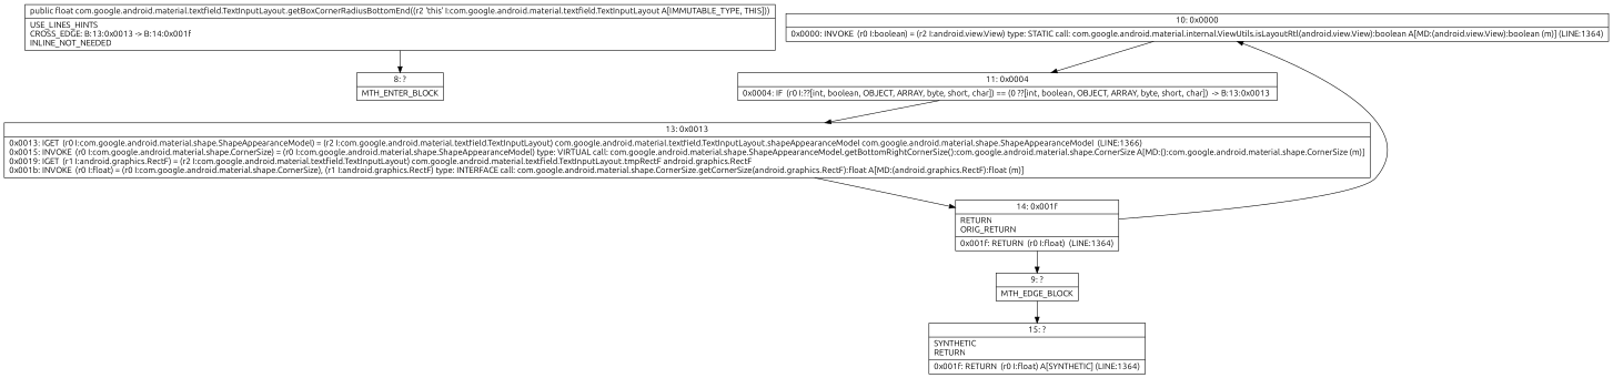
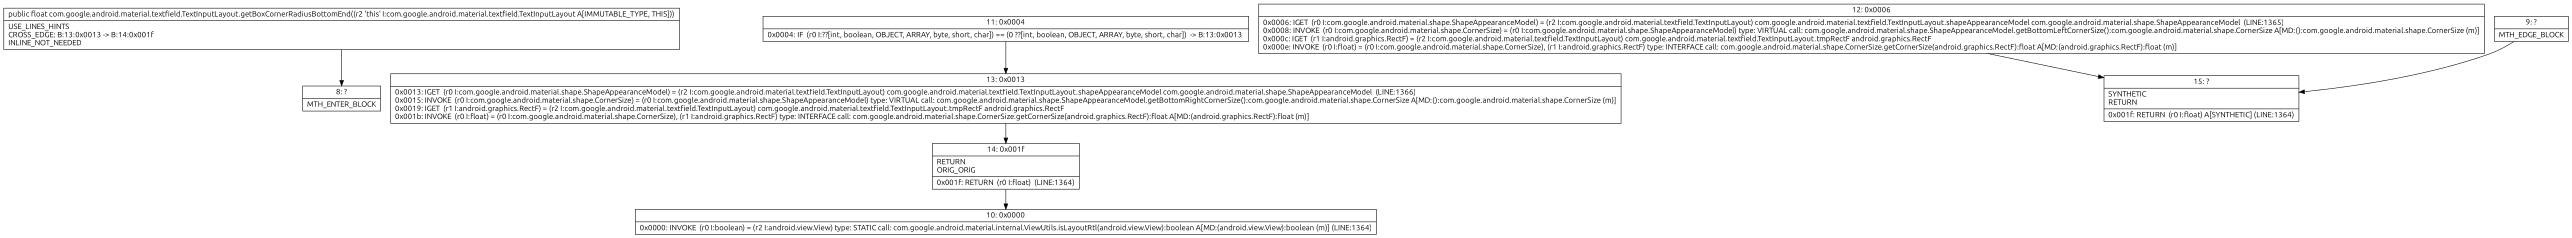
  digraph {
    fontname=Ubuntu
    node [fontname=Ubuntu shape=record]
    edge [fontname=Ubuntu]
    n1 [label="{8\:\ ?|MTH_ENTER_BLOCK\l}"]
    n2 [label="{10\:\ 0x0000|0x0000: INVOKE  (r0 I:boolean) = (r2 I:android.view.View) type: STATIC call: com.google.android.material.internal.ViewUtils.isLayoutRtl(android.view.View):boolean A[MD:(android.view.View):boolean (m)] (LINE:1364)\l}"]
    n3 [label="{11\:\ 0x0004|0x0004: IF  (r0 I:??[int, boolean, OBJECT, ARRAY, byte, short, char]) == (0 ??[int, boolean, OBJECT, ARRAY, byte, short, char])  \-\> B:13:0x0013 \l}"]
    n4 [label="{13\:\ 0x0013|0x0013: IGET  (r0 I:com.google.android.material.shape.ShapeAppearanceModel) = (r2 I:com.google.android.material.textfield.TextInputLayout) com.google.android.material.textfield.TextInputLayout.shapeAppearanceModel com.google.android.material.shape.ShapeAppearanceModel  (LINE:1366)\l0x0015: INVOKE  (r0 I:com.google.android.material.shape.CornerSize) = (r0 I:com.google.android.material.shape.ShapeAppearanceModel) type: VIRTUAL call: com.google.android.material.shape.ShapeAppearanceModel.getBottomRightCornerSize():com.google.android.material.shape.CornerSize A[MD:():com.google.android.material.shape.CornerSize (m)]\l0x0019: IGET  (r1 I:android.graphics.RectF) = (r2 I:com.google.android.material.textfield.TextInputLayout) com.google.android.material.textfield.TextInputLayout.tmpRectF android.graphics.RectF \l0x001b: INVOKE  (r0 I:float) = (r0 I:com.google.android.material.shape.CornerSize), (r1 I:android.graphics.RectF) type: INTERFACE call: com.google.android.material.shape.CornerSize.getCornerSize(android.graphics.RectF):float A[MD:(android.graphics.RectF):float (m)]\l}"]
+   n5 [label="{12\:\ 0x0006|0x0006: IGET  (r0 I:com.google.android.material.shape.ShapeAppearanceModel) = (r2 I:com.google.android.material.textfield.TextInputLayout) com.google.android.material.textfield.TextInputLayout.shapeAppearanceModel com.google.android.material.shape.ShapeAppearanceModel  (LINE:1365)\l0x0008: INVOKE  (r0 I:com.google.android.material.shape.CornerSize) = (r0 I:com.google.android.material.shape.ShapeAppearanceModel) type: VIRTUAL call: com.google.android.material.shape.ShapeAppearanceModel.getBottomLeftCornerSize():com.google.android.material.shape.CornerSize A[MD:():com.google.android.material.shape.CornerSize (m)]\l0x000c: IGET  (r1 I:android.graphics.RectF) = (r2 I:com.google.android.material.textfield.TextInputLayout) com.google.android.material.textfield.TextInputLayout.tmpRectF android.graphics.RectF \l0x000e: INVOKE  (r0 I:float) = (r0 I:com.google.android.material.shape.CornerSize), (r1 I:android.graphics.RectF) type: INTERFACE call: com.google.android.material.shape.CornerSize.getCornerSize(android.graphics.RectF):float A[MD:(android.graphics.RectF):float (m)]\l}"]
    n6 [label="{15\:\ ?|SYNTHETIC\lRETURN\l|0x001f: RETURN  (r0 I:float) A[SYNTHETIC] (LINE:1364)\l}"]
-   n7 [label="{14\:\ 0x001f|RETURN\lORIG_RETURN\l|0x001f: RETURN  (r0 I:float)  (LINE:1364)\l}"]
+   n7 [label="{14\:\ 0x001f|RETURN\lORIG_ORIG\l|0x001f: RETURN  (r0 I:float)  (LINE:1364)\l}"]
    n8 [label="{9\:\ ?|MTH_EDGE_BLOCK\l}"]
    n9 [label="{public float com.google.android.material.textfield.TextInputLayout.getBoxCornerRadiusBottomEnd((r2 'this' I:com.google.android.material.textfield.TextInputLayout A[IMMUTABLE_TYPE, THIS]))  | USE_LINES_HINTS\lCROSS_EDGE: B:13:0x0013 \-\> B:14:0x001f\lINLINE_NOT_NEEDED\l}"]
-   n2 -> n3
    n3 -> n4
    n4 -> n7
+   n5 -> n6
    n7 -> n2
-   n7 -> n8
    n8 -> n6
    n9 -> n1
  }
